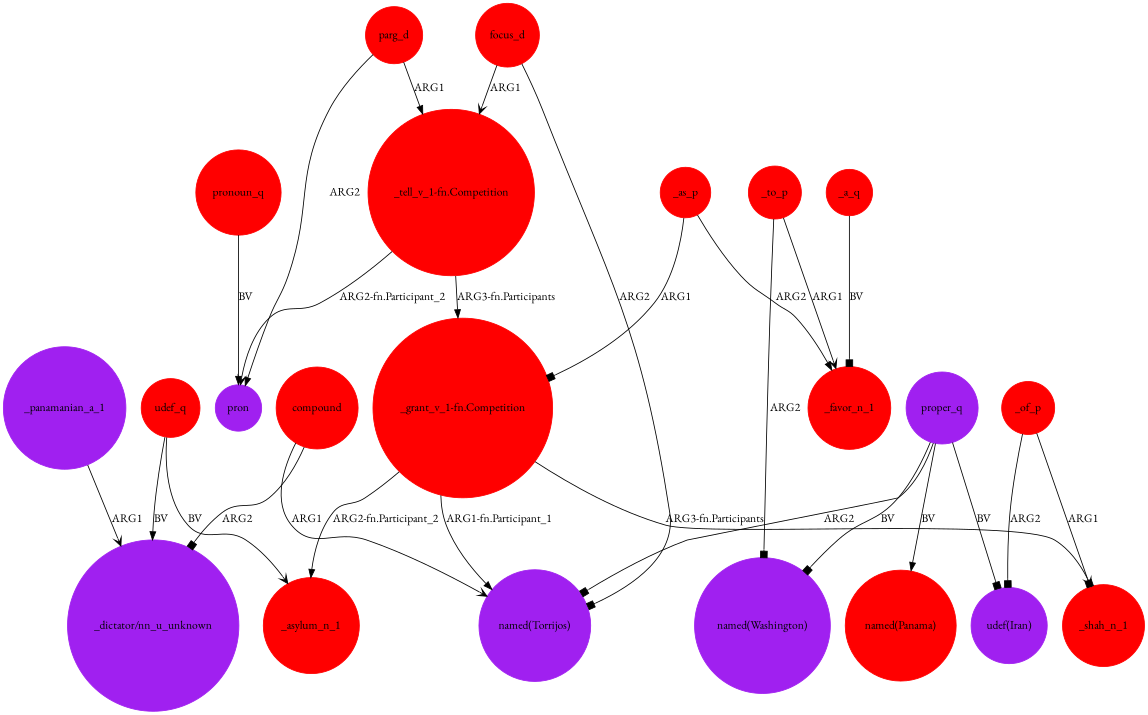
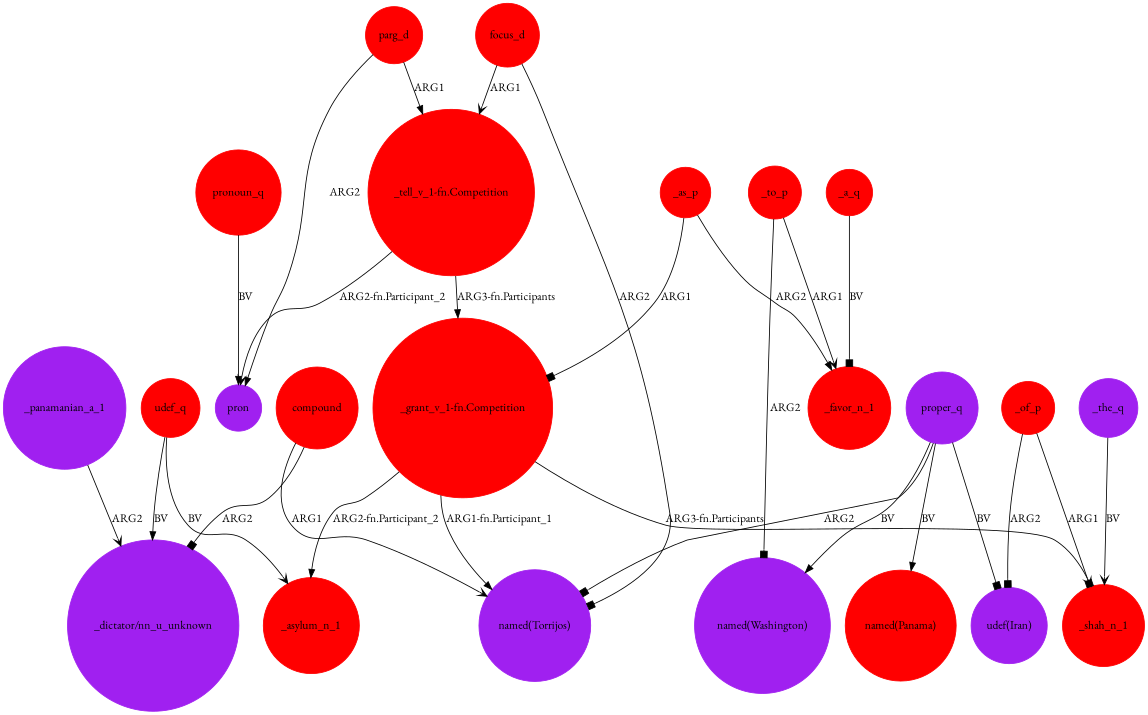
  digraph {
    fontname="EB Garamond"
    node [color=red fontname="EB Garamond" shape=circle style=filled]
    edge [arrowhead=box fontname="EB Garamond"]
    udef_q
    _asylum_n_1
    "_dictator/nn_u_unknown" [color=purple]
    _a_q
    _favor_n_1
    proper_q [color=purple]
    n7 [color=purple label="udef(Iran)"]
    "named(Washington)" [color=purple]
    "named(Torrijos)" [color=purple]
    "named(Panama)"
    parg_d
    "_tell_v_1-fn.Competition"
    pron [color=purple]
    "_grant_v_1-fn.Competition"
    _shah_n_1
    _to_p
    _as_p
    _of_p
    _panamanian_a_1 [color=purple]
    pronoun_q
    compound
+   _the_q [color=purple]
    focus_d
    udef_q -> _asylum_n_1 [arrowhead=vee label=BV]
    udef_q -> "_dictator/nn_u_unknown" [arrowhead=normal label=BV]
    _a_q -> _favor_n_1 [label=BV]
    proper_q -> n7 [label=BV]
-   proper_q -> "named(Washington)" [label=BV]
+   proper_q -> "named(Washington)" [arrowhead=normal label=BV]
    proper_q -> "named(Torrijos)" [label=ARG2]
    proper_q -> "named(Panama)" [arrowhead=normal label=BV]
    parg_d -> "_tell_v_1-fn.Competition" [arrowhead=normal label=ARG1]
    parg_d -> pron [arrowhead=normal label=ARG2]
    "_tell_v_1-fn.Competition" -> pron [arrowhead=vee label="ARG2-fn.Participant_2"]
    "_tell_v_1-fn.Competition" -> "_grant_v_1-fn.Competition" [arrowhead=normal label="ARG3-fn.Participants"]
    "_grant_v_1-fn.Competition" -> _asylum_n_1 [arrowhead=normal label="ARG2-fn.Participant_2"]
    "_grant_v_1-fn.Competition" -> "named(Torrijos)" [arrowhead=normal label="ARG1-fn.Participant_1"]
    "_grant_v_1-fn.Competition" -> _shah_n_1 [arrowhead=vee label="ARG3-fn.Participants"]
    _to_p -> _favor_n_1 [arrowhead=vee label=ARG1]
    _to_p -> "named(Washington)" [label=ARG2]
    _as_p -> _favor_n_1 [arrowhead=normal label=ARG2]
    _as_p -> "_grant_v_1-fn.Competition" [label=ARG1]
    _of_p -> n7 [label=ARG2]
    _of_p -> _shah_n_1 [label=ARG1]
-   _panamanian_a_1 -> "_dictator/nn_u_unknown" [arrowhead=vee label=ARG1]
+   _panamanian_a_1 -> "_dictator/nn_u_unknown" [arrowhead=vee label=ARG2]
    pronoun_q -> pron [arrowhead=normal label=BV]
    compound -> "_dictator/nn_u_unknown" [label=ARG2]
    compound -> "named(Torrijos)" [arrowhead=vee label=ARG1]
+   _the_q -> _shah_n_1 [arrowhead=vee label=BV]
    focus_d -> "named(Torrijos)" [label=ARG2]
    focus_d -> "_tell_v_1-fn.Competition" [arrowhead=vee label=ARG1]
  }
